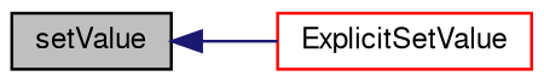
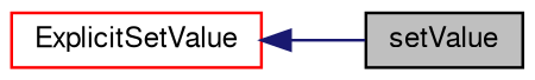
  digraph {
    rankdir=LR
    node [fontname=FreeSans fontsize=10 shape=record]
    n1 [color=black fillcolor=grey75 fontcolor=black height=0.2 label=setValue style=filled width=0.4]
    n2 [color=red height=0.2 label=ExplicitSetValue width=0.4]
-   n1 -> n2 [color=midnightblue dir=back fontname=FreeSans fontsize=10 labelfontname=FreeSans labelfontsize=10 style=solid]
+   n2 -> n1 [color=midnightblue dir=back fontname=FreeSans fontsize=10 labelfontname=FreeSans labelfontsize=10 style=solid]
  }
